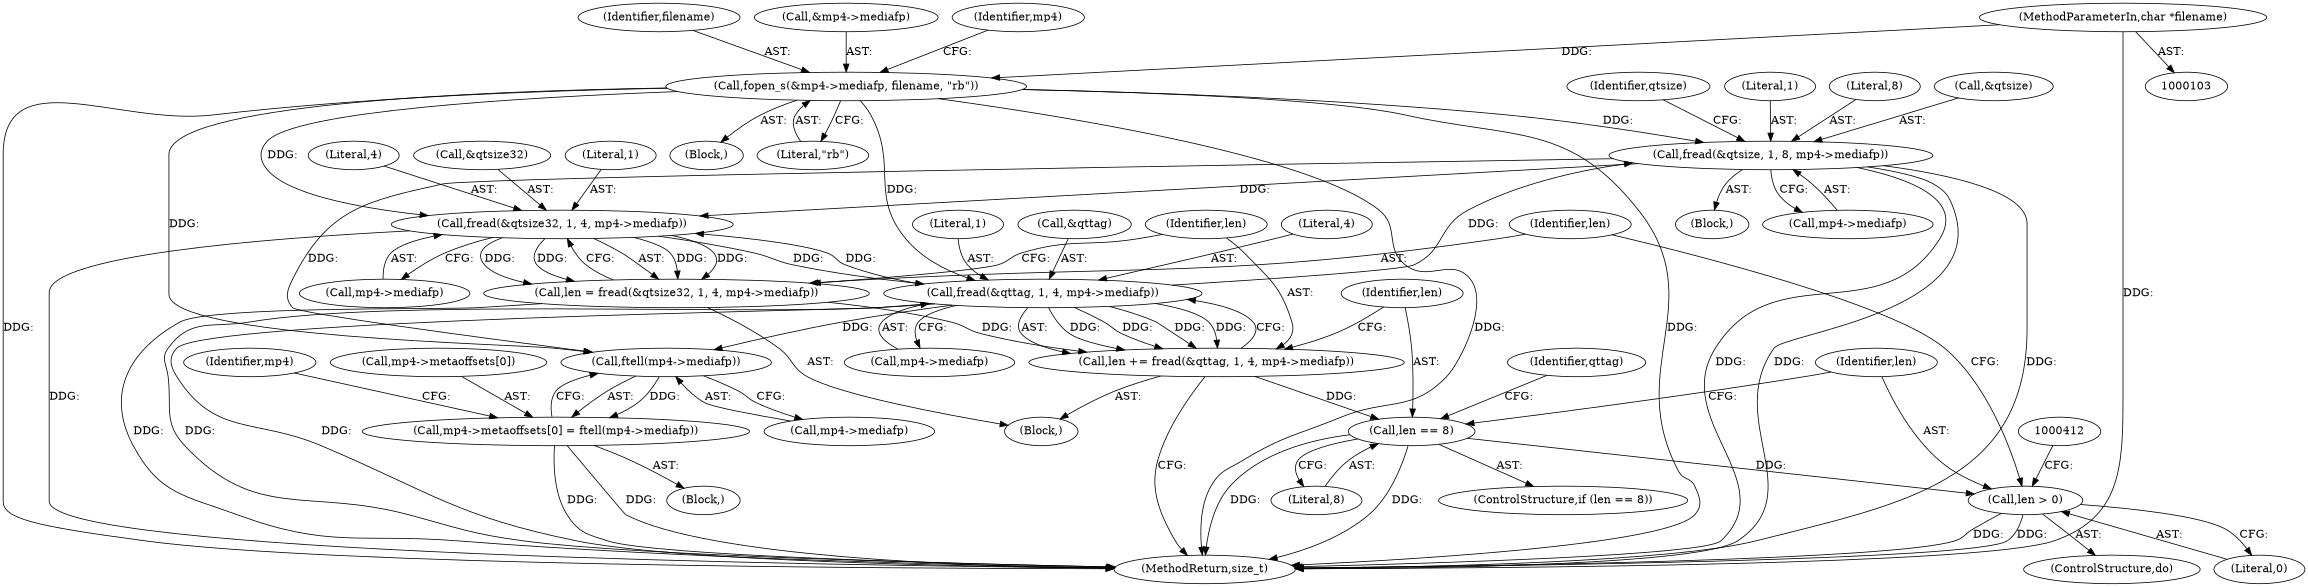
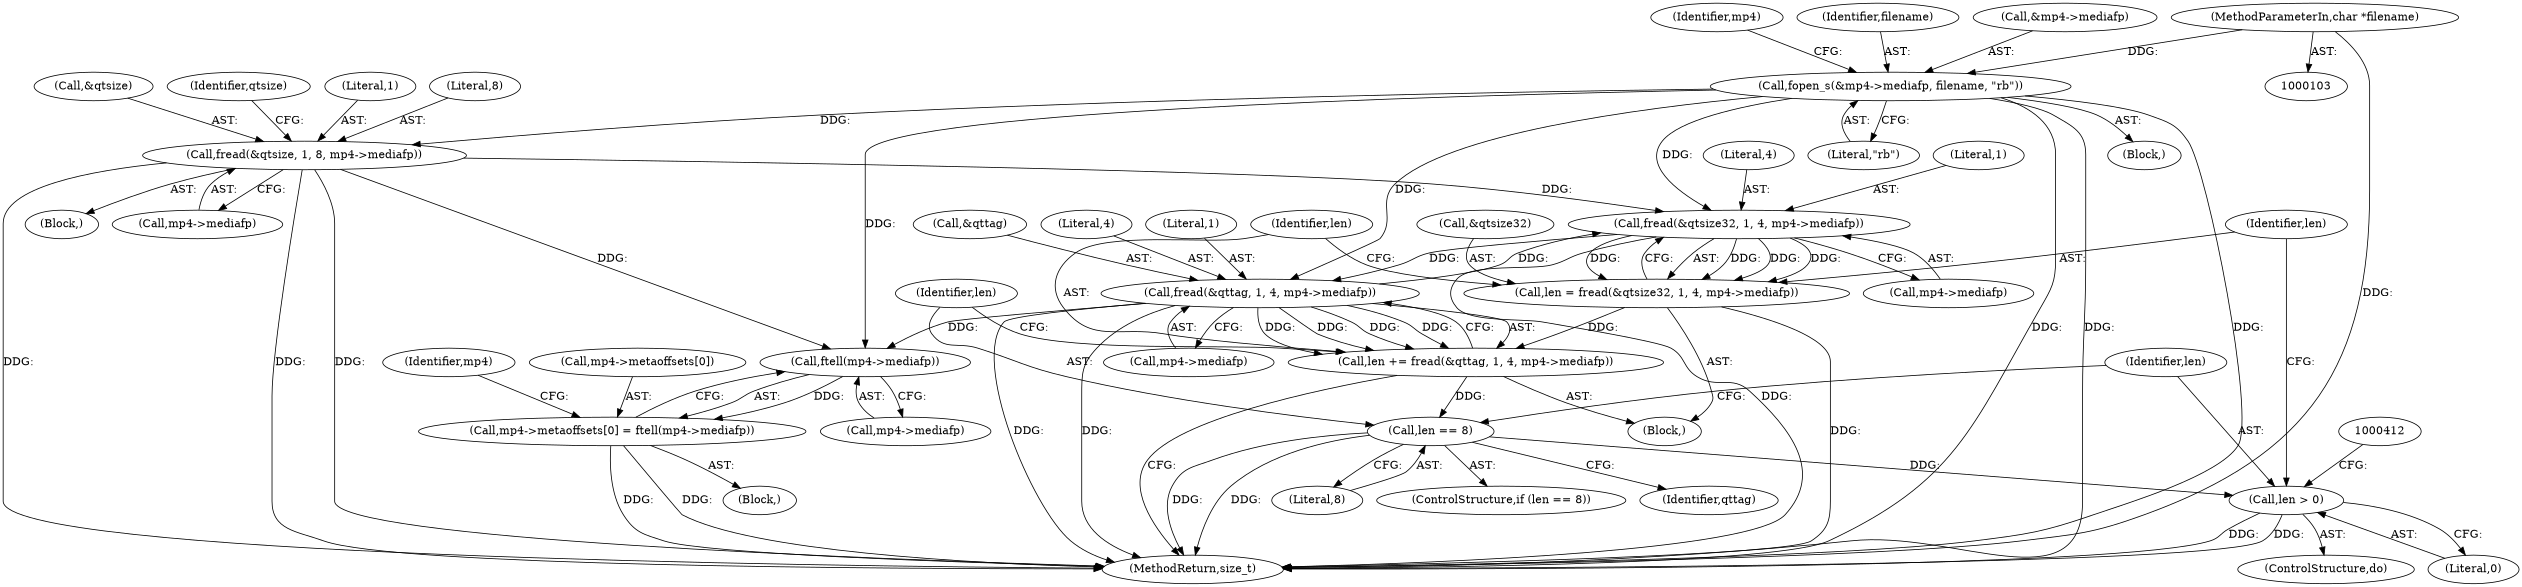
  digraph {
    n1 [label="(Call,fread(&qtsize, 1, 8, mp4->mediafp))"]
    n2 [label="(Call,fread(&qtsize32, 1, 4, mp4->mediafp))"]
    n3 [label="(Call,ftell(mp4->mediafp))"]
    n4 [label="(Block,)"]
    n5 [label="(MethodReturn,size_t)"]
    n6 [label="(Call,mp4->mediafp)"]
    n7 [label="(Call,fread(&qttag, 1, 4, mp4->mediafp))"]
    n8 [label="(Call,len = fread(&qtsize32, 1, 4, mp4->mediafp))"]
    n9 [label="(Call,mp4->mediafp)"]
    n10 [label="(Call,mp4->metaoffsets[0] = ftell(mp4->mediafp))"]
    n11 [label="(Call,mp4->mediafp)"]
    n12 [label="(Call,fopen_s(&mp4->mediafp, filename, \"rb\"))"]
    n13 [label="(Block,)"]
    n14 [label="(Literal,\"rb\")"]
    n15 [label="(Call,len += fread(&qttag, 1, 4, mp4->mediafp))"]
    n16 [label="(Call,mp4->mediafp)"]
    n17 [label="(MethodParameterIn,char *filename)"]
    1000103
    n19 [label="(Block,)"]
    n20 [label="(Call,len == 8)"]
    n21 [label="(Call,len > 0)"]
    n22 [label="(Literal,8)"]
    n23 [label="(ControlStructure,if (len == 8))"]
    n24 [label="(ControlStructure,do)"]
    n25 [label="(Literal,0)"]
    n26 [label="(Block,)"]
    n27 [label="(Identifier,qtsize)"]
    n28 [label="(Identifier,len)"]
    n29 [label="(Call,&mp4->mediafp)"]
    n30 [label="(Literal,4)"]
    n31 [label="(Call,&qttag)"]
    n32 [label="(Literal,1)"]
    n33 [label="(Identifier,len)"]
    n34 [label="(Identifier,len)"]
    n35 [label="(Call,&qtsize32)"]
    n36 [label="(Identifier,qttag)"]
    n37 [label="(Literal,1)"]
    n38 [label="(Literal,4)"]
    n39 [label="(Identifier,mp4)"]
    n40 [label="(Call,mp4->metaoffsets[0])"]
    n41 [label="(Identifier,len)"]
    n42 [label="(Identifier,mp4)"]
    n43 [label="(Literal,8)"]
    n44 [label="(Call,&qtsize)"]
    n45 [label="(Literal,1)"]
    n46 [label="(Identifier,filename)"]
    1000412
    n1 -> n2 [label="DDG: "]
    n1 -> n3 [label="DDG: "]
    n1 -> n4 [label="AST: "]
    n1 -> n5 [label="DDG: "]
    n1 -> n5 [label="DDG: "]
    n1 -> n5 [label="DDG: "]
    n1 -> n6 [label="CFG: "]
    n2 -> n5 [label="DDG: "]
    n2 -> n7 [label="DDG: "]
    n2 -> n8 [label="AST: "]
    n2 -> n8 [label="DDG: "]
    n2 -> n8 [label="DDG: "]
    n2 -> n8 [label="DDG: "]
    n2 -> n8 [label="DDG: "]
    n2 -> n9 [label="CFG: "]
    n3 -> n10 [label="AST: "]
    n3 -> n10 [label="DDG: "]
    n3 -> n11 [label="CFG: "]
    n6 -> n1 [label="AST: "]
-   n7 -> n1 [label="DDG: "]
    n7 -> n2 [label="DDG: "]
    n7 -> n3 [label="DDG: "]
    n7 -> n5 [label="DDG: "]
    n7 -> n5 [label="DDG: "]
    n7 -> n15 [label="AST: "]
    n7 -> n15 [label="DDG: "]
    n7 -> n15 [label="DDG: "]
    n7 -> n15 [label="DDG: "]
    n7 -> n15 [label="DDG: "]
    n7 -> n16 [label="CFG: "]
    n8 -> n2 [label="CFG: "]
    n8 -> n5 [label="DDG: "]
    n8 -> n15 [label="DDG: "]
    n8 -> n19 [label="AST: "]
    n9 -> n2 [label="AST: "]
    n10 -> n3 [label="CFG: "]
    n10 -> n5 [label="DDG: "]
    n10 -> n5 [label="DDG: "]
    n10 -> n26 [label="AST: "]
    n11 -> n3 [label="AST: "]
    n12 -> n1 [label="DDG: "]
    n12 -> n2 [label="DDG: "]
    n12 -> n3 [label="DDG: "]
    n12 -> n5 [label="DDG: "]
    n12 -> n5 [label="DDG: "]
    n12 -> n5 [label="DDG: "]
    n12 -> n7 [label="DDG: "]
    n12 -> n13 [label="AST: "]
    n12 -> n14 [label="CFG: "]
    n14 -> n12 [label="AST: "]
    n15 -> n5 [label="CFG: "]
    n15 -> n7 [label="CFG: "]
    n15 -> n19 [label="AST: "]
    n15 -> n20 [label="DDG: "]
    n16 -> n7 [label="AST: "]
    n17 -> n5 [label="DDG: "]
    n17 -> n12 [label="DDG: "]
    n17 -> 1000103 [label="AST: "]
    n20 -> n5 [label="DDG: "]
    n20 -> n5 [label="DDG: "]
    n20 -> n21 [label="DDG: "]
    n20 -> n22 [label="CFG: "]
    n20 -> n23 [label="AST: "]
    n21 -> n5 [label="DDG: "]
    n21 -> n5 [label="DDG: "]
    n21 -> n24 [label="AST: "]
    n21 -> n25 [label="CFG: "]
    n22 -> n20 [label="AST: "]
    n25 -> n21 [label="AST: "]
    n27 -> n1 [label="CFG: "]
    n28 -> n15 [label="CFG: "]
    n28 -> n20 [label="AST: "]
    n29 -> n12 [label="AST: "]
    n30 -> n2 [label="AST: "]
    n31 -> n7 [label="AST: "]
    n32 -> n1 [label="AST: "]
    n33 -> n8 [label="CFG: "]
    n33 -> n15 [label="AST: "]
    n34 -> n20 [label="CFG: "]
    n34 -> n21 [label="AST: "]
-   n35 -> n2 [label="AST: "]
-   n36 -> n20 [label="CFG: "]
+   n35 -> n8 [label="AST: "]
+   n20 -> n36 [label="CFG: "]
    n37 -> n2 [label="AST: "]
    n38 -> n7 [label="AST: "]
    n39 -> n10 [label="CFG: "]
    n40 -> n10 [label="AST: "]
    n41 -> n8 [label="AST: "]
    n41 -> n21 [label="CFG: "]
    n42 -> n12 [label="CFG: "]
    n43 -> n1 [label="AST: "]
    n44 -> n1 [label="AST: "]
    n45 -> n7 [label="AST: "]
    n46 -> n12 [label="AST: "]
    1000412 -> n21 [label="CFG: "]
  }
